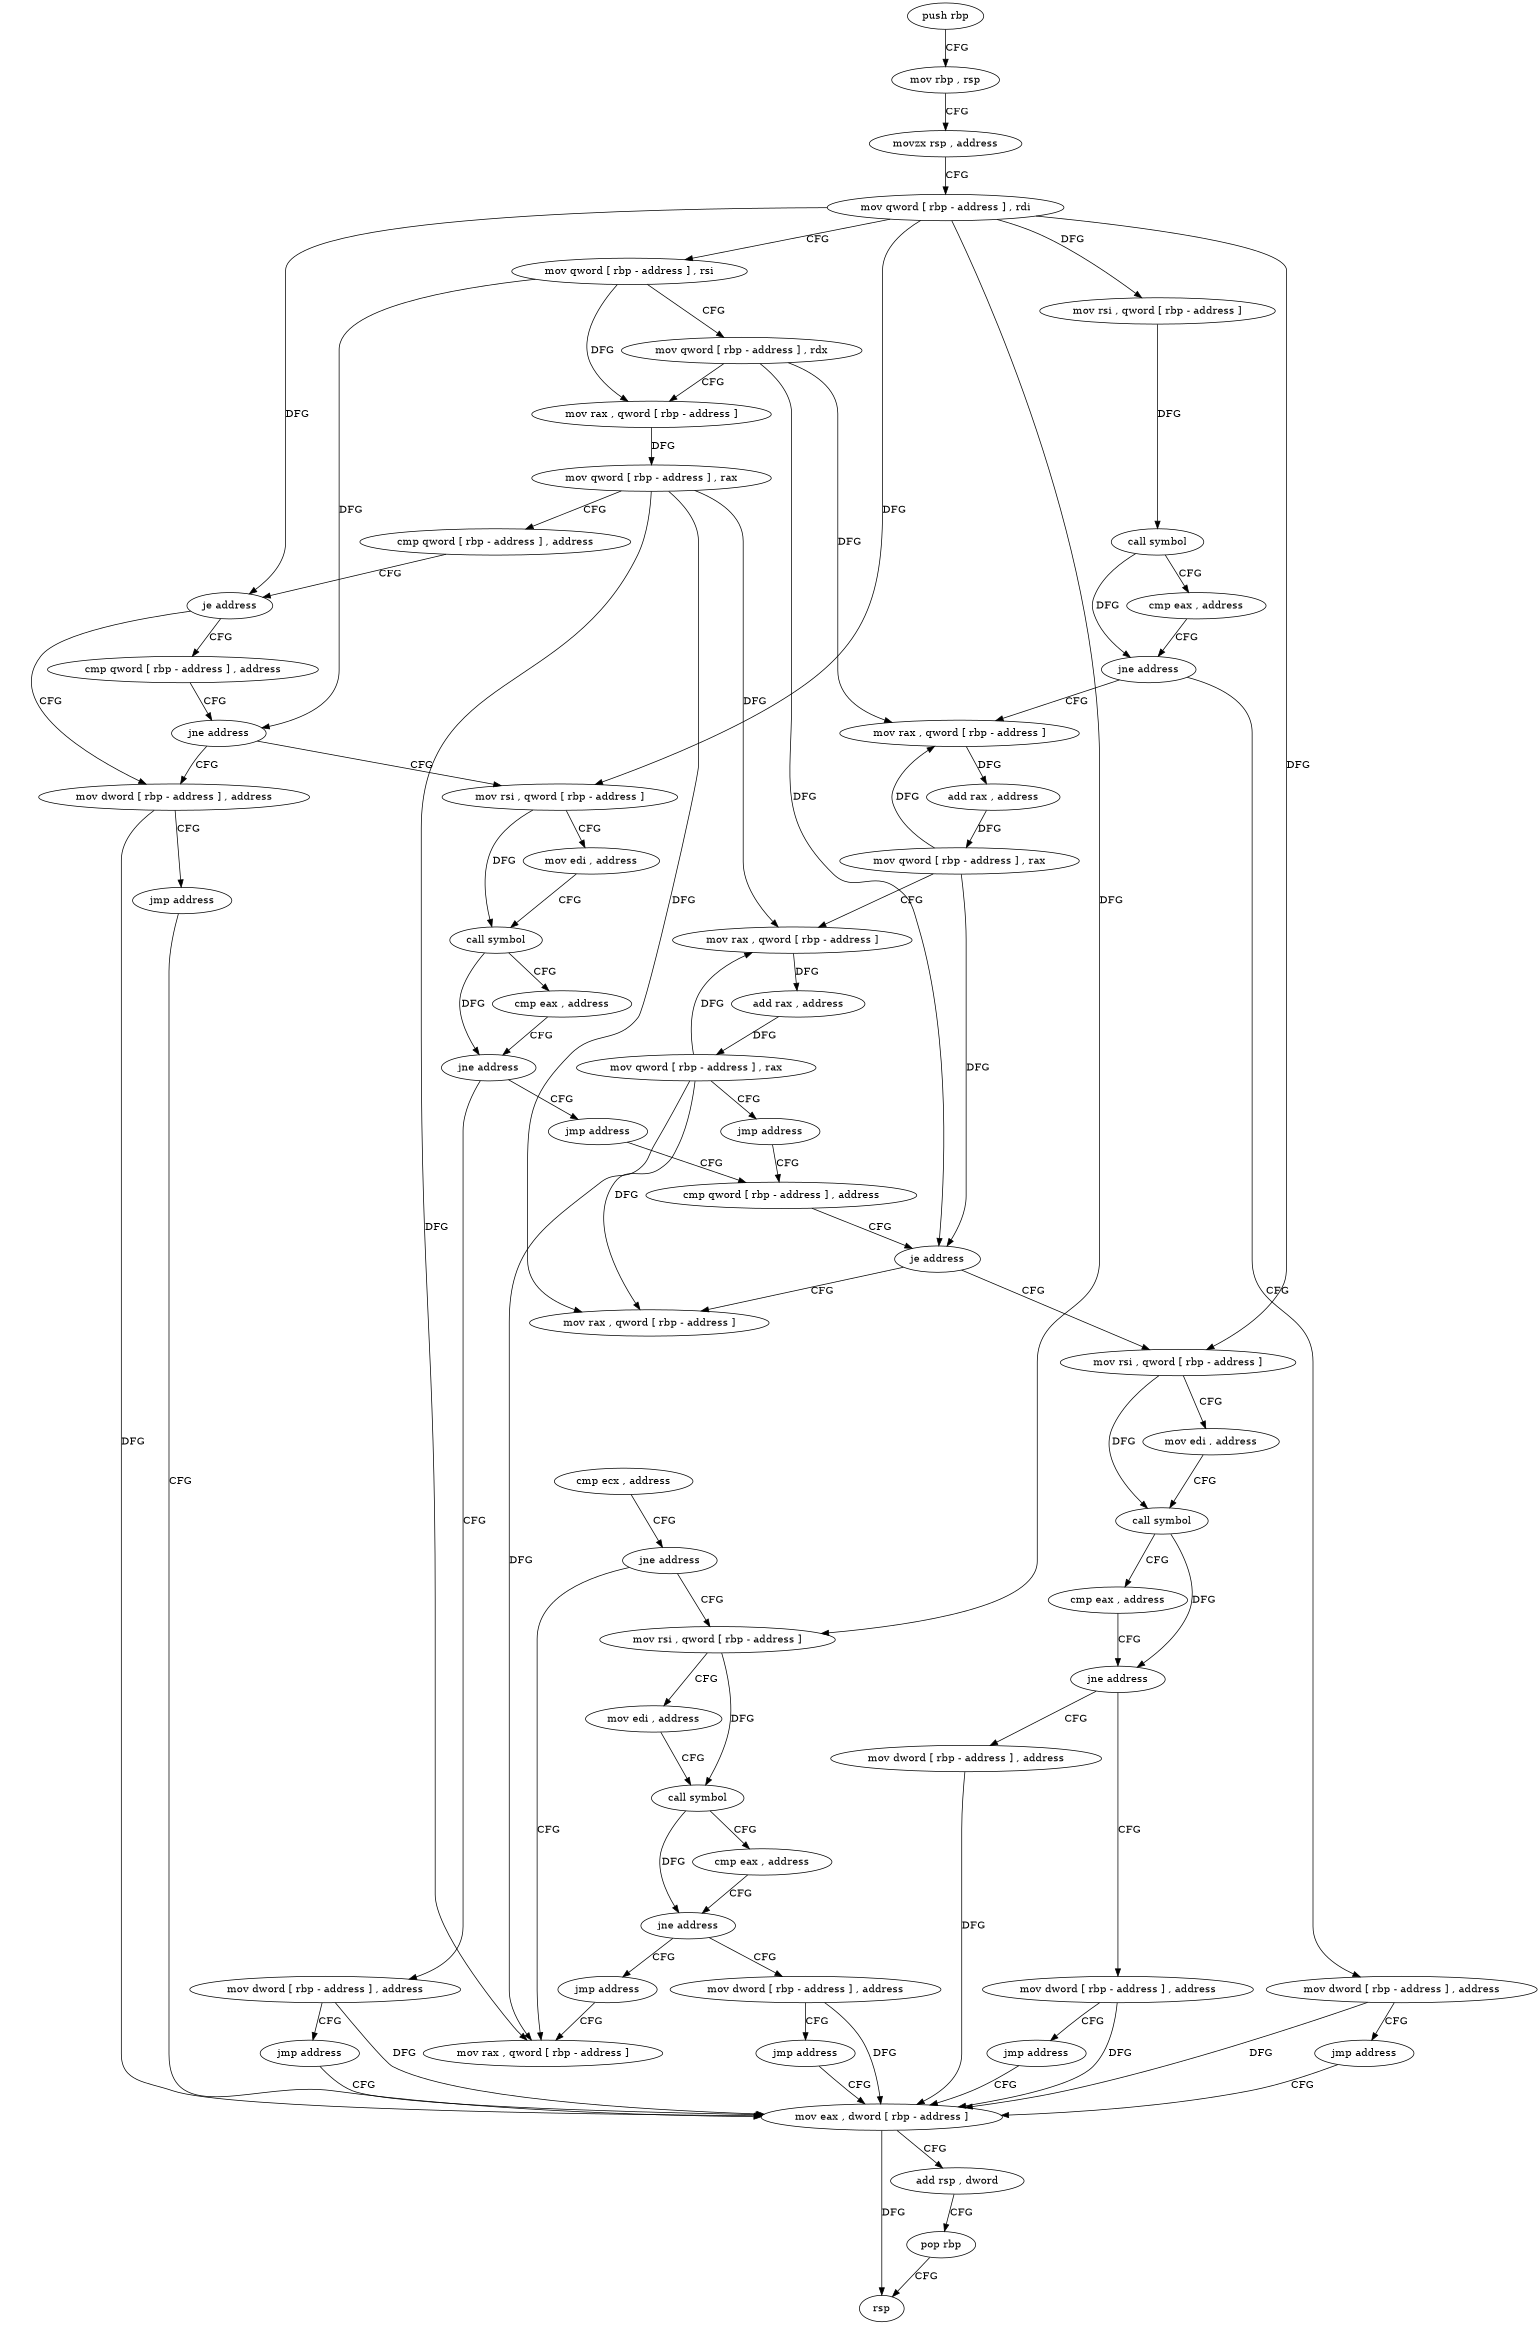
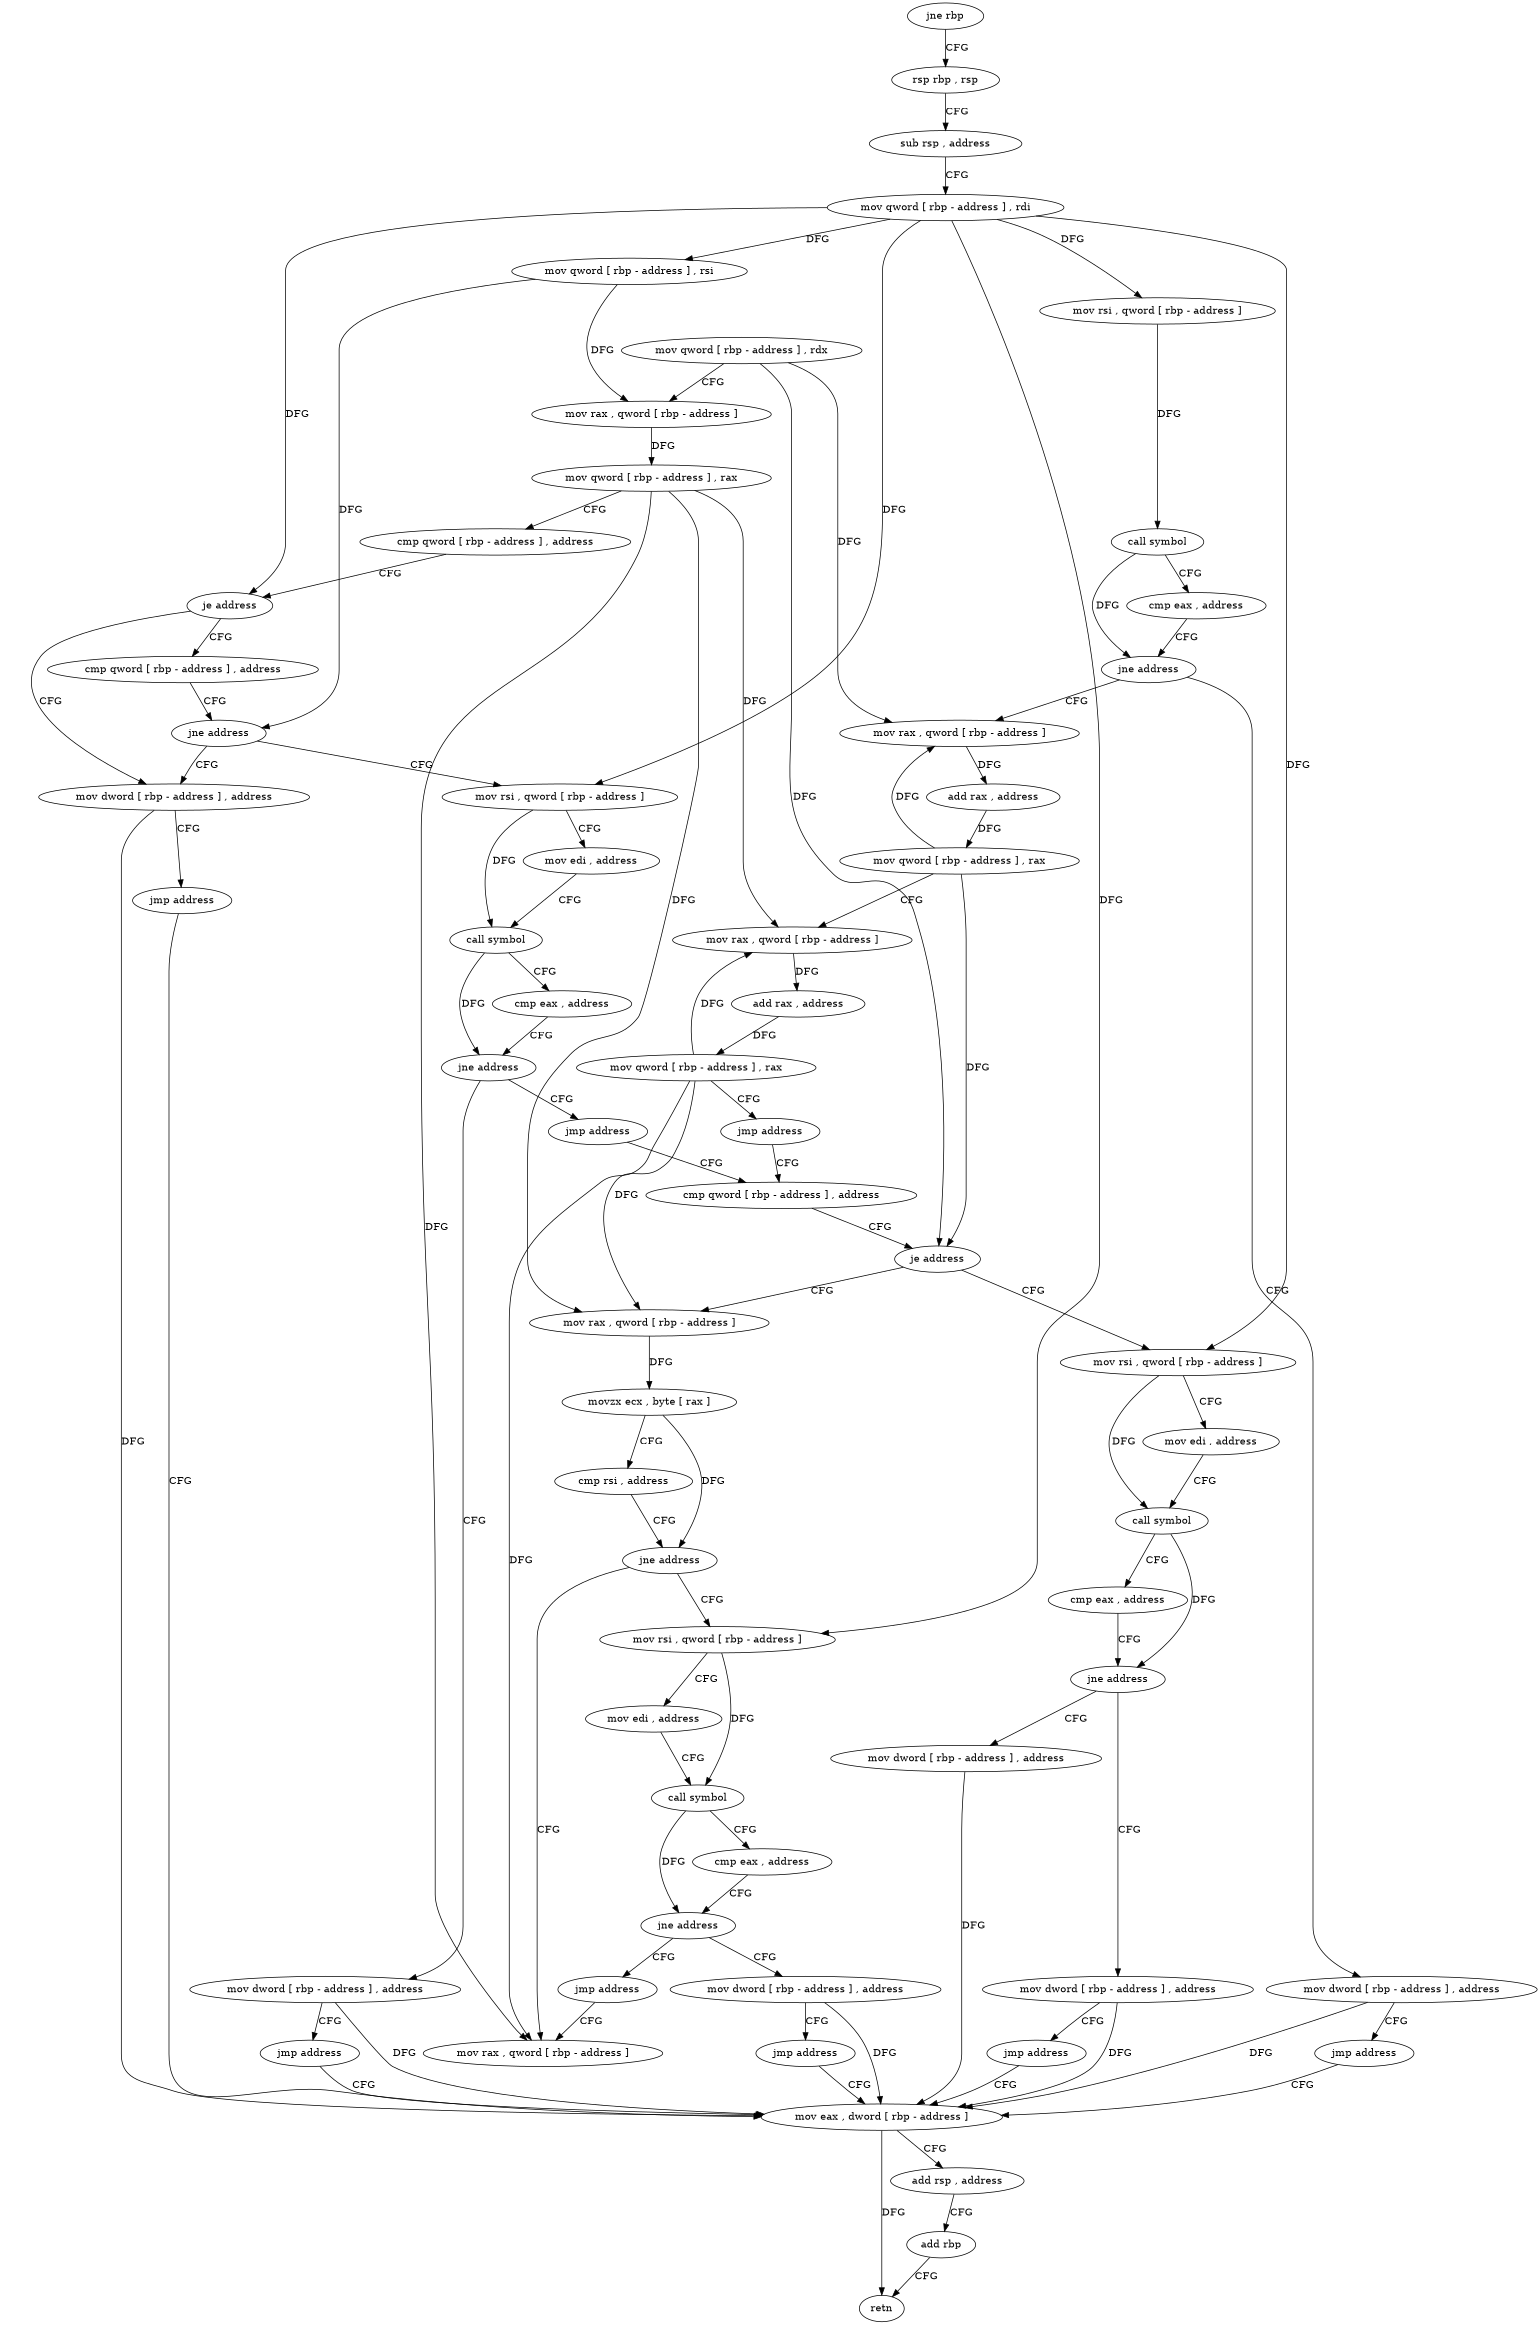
  digraph {
-   n1 [label="push rbp"]
-   n2 [label="mov rbp , rsp"]
-   n3 [label="movzx rsp , address"]
+   n1 [label="jne rbp"]
+   n2 [label="rsp rbp , rsp"]
+   n3 [label="sub rsp , address"]
    n4 [label="mov qword [ rbp - address ] , rdi"]
    n5 [label="mov qword [ rbp - address ] , rsi"]
    n6 [label="je address"]
    n7 [label="mov rsi , qword [ rbp - address ]"]
    n8 [label="mov rsi , qword [ rbp - address ]"]
    n9 [label="mov rsi , qword [ rbp - address ]"]
    n10 [label="mov rsi , qword [ rbp - address ]"]
    n11 [label="mov qword [ rbp - address ] , rdx"]
    n12 [label="mov rax , qword [ rbp - address ]"]
    n13 [label="jne address"]
    n14 [label="mov dword [ rbp - address ] , address"]
    n15 [label="cmp qword [ rbp - address ] , address"]
    n16 [label="mov edi , address"]
    n17 [label="call symbol"]
    n18 [label="mov edi , address"]
    n19 [label="call symbol"]
    n20 [label="mov edi , address"]
    n21 [label="call symbol"]
    n22 [label="call symbol"]
    n23 [label="je address"]
    n24 [label="mov rax , qword [ rbp - address ]"]
    n25 [label="mov qword [ rbp - address ] , rax"]
    n26 [label="mov rax , qword [ rbp - address ]"]
    n27 [label="add rax , address"]
    n28 [label="cmp qword [ rbp - address ] , address"]
    n29 [label="mov rax , qword [ rbp - address ]"]
    n30 [label="mov rax , qword [ rbp - address ]"]
+   n31 [label="movzx ecx , byte [ rax ]"]
    n32 [label="add rax , address"]
    n33 [label="jmp address"]
    n34 [label="mov eax , dword [ rbp - address ]"]
-   n35 [label="add rsp , dword"]
-   n36 [label=rsp]
-   n37 [label="pop rbp"]
+   n35 [label="add rsp , address"]
+   n36 [label=retn]
+   n37 [label="add rbp"]
    n38 [label="cmp eax , address"]
    n39 [label="jne address"]
    n40 [label="jmp address"]
    n41 [label="mov dword [ rbp - address ] , address"]
    n42 [label="cmp qword [ rbp - address ] , address"]
    n43 [label="jmp address"]
    n44 [label="cmp eax , address"]
    n45 [label="jne address"]
-   n46 [label="cmp ecx , address"]
+   n46 [label="cmp rsi , address"]
    n47 [label="jne address"]
    n48 [label="mov dword [ rbp - address ] , address"]
    n49 [label="mov dword [ rbp - address ] , address"]
    n50 [label="jmp address"]
    n51 [label="cmp eax , address"]
    n52 [label="jne address"]
    n53 [label="cmp eax , address"]
    n54 [label="jne address"]
    n55 [label="mov dword [ rbp - address ] , address"]
    n56 [label="jmp address"]
    n57 [label="mov qword [ rbp - address ] , rax"]
    n58 [label="jmp address"]
    n59 [label="mov dword [ rbp - address ] , address"]
    n60 [label="jmp address"]
    n61 [label="mov qword [ rbp - address ] , rax"]
    n62 [label="jmp address"]
    n1 -> n2 [label=CFG]
    n2 -> n3 [label=CFG]
    n3 -> n4 [label=CFG]
-   n4 -> n5 [label=CFG]
+   n4 -> n5 [label=DFG]
    n4 -> n6 [label=DFG]
    n4 -> n7 [label=DFG]
    n4 -> n8 [label=DFG]
    n4 -> n9 [label=DFG]
    n4 -> n10 [label=DFG]
-   n5 -> n11 [label=CFG]
    n5 -> n12 [label=DFG]
    n5 -> n13 [label=DFG]
    n6 -> n14 [label=CFG]
    n6 -> n15 [label=CFG]
    n7 -> n16 [label=CFG]
    n7 -> n17 [label=DFG]
    n8 -> n18 [label=CFG]
    n8 -> n19 [label=DFG]
    n9 -> n20 [label=CFG]
    n9 -> n21 [label=DFG]
    n10 -> n22 [label=DFG]
    n11 -> n12 [label=CFG]
    n11 -> n23 [label=DFG]
    n11 -> n24 [label=DFG]
    n12 -> n25 [label=DFG]
    n13 -> n7 [label=CFG]
    n13 -> n14 [label=CFG]
    n14 -> n33 [label=CFG]
    n14 -> n34 [label=DFG]
    n15 -> n13 [label=CFG]
    n16 -> n17 [label=CFG]
    n17 -> n38 [label=CFG]
    n17 -> n39 [label=DFG]
    n18 -> n19 [label=CFG]
    n19 -> n44 [label=CFG]
    n19 -> n45 [label=DFG]
    n20 -> n21 [label=CFG]
    n21 -> n51 [label=CFG]
    n21 -> n52 [label=DFG]
    n22 -> n53 [label=CFG]
    n22 -> n54 [label=DFG]
    n23 -> n8 [label=CFG]
    n23 -> n26 [label=CFG]
    n24 -> n27 [label=DFG]
    n25 -> n26 [label=DFG]
    n25 -> n28 [label=CFG]
    n25 -> n29 [label=DFG]
    n25 -> n30 [label=DFG]
+   n26 -> n31 [label=DFG]
    n27 -> n57 [label=DFG]
    n28 -> n6 [label=CFG]
    n30 -> n32 [label=DFG]
+   n31 -> n46 [label=CFG]
+   n31 -> n47 [label=DFG]
    n32 -> n61 [label=DFG]
    n33 -> n34 [label=CFG]
    n34 -> n35 [label=CFG]
    n34 -> n36 [label=DFG]
    n35 -> n37 [label=CFG]
    n37 -> n36 [label=CFG]
    n38 -> n39 [label=CFG]
    n39 -> n40 [label=CFG]
    n39 -> n41 [label=CFG]
    n40 -> n42 [label=CFG]
    n41 -> n34 [label=DFG]
    n41 -> n43 [label=CFG]
    n42 -> n23 [label=CFG]
    n43 -> n34 [label=CFG]
    n44 -> n45 [label=CFG]
    n45 -> n48 [label=CFG]
    n45 -> n49 [label=CFG]
    n46 -> n47 [label=CFG]
    n47 -> n9 [label=CFG]
    n47 -> n29 [label=CFG]
    n48 -> n34 [label=DFG]
    n49 -> n34 [label=DFG]
    n49 -> n50 [label=CFG]
    n50 -> n34 [label=CFG]
    n51 -> n52 [label=CFG]
    n52 -> n58 [label=CFG]
    n52 -> n59 [label=CFG]
    n53 -> n54 [label=CFG]
    n54 -> n24 [label=CFG]
    n54 -> n55 [label=CFG]
    n55 -> n34 [label=DFG]
    n55 -> n56 [label=CFG]
    n56 -> n34 [label=CFG]
    n57 -> n23 [label=DFG]
    n57 -> n24 [label=DFG]
    n57 -> n30 [label=CFG]
    n58 -> n29 [label=CFG]
    n59 -> n34 [label=DFG]
    n59 -> n60 [label=CFG]
    n60 -> n34 [label=CFG]
    n61 -> n26 [label=DFG]
    n61 -> n29 [label=DFG]
    n61 -> n30 [label=DFG]
    n61 -> n62 [label=CFG]
    n62 -> n42 [label=CFG]
  }
